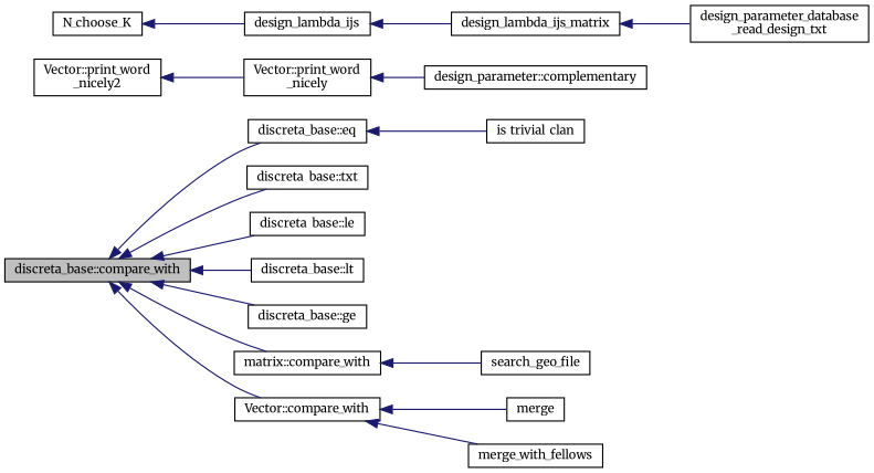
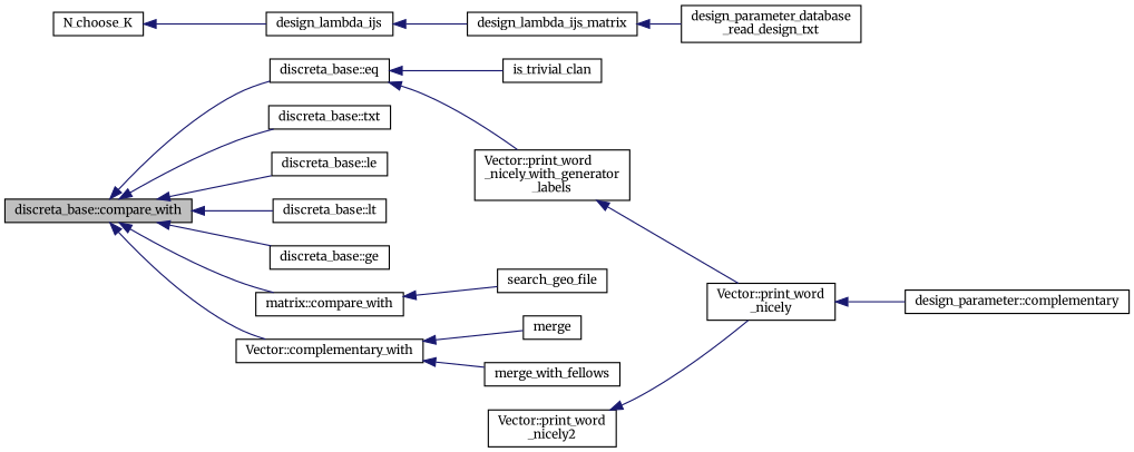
  digraph {
    fontname=Merriweather
    rankdir=LR
    node [color=black fillcolor=white fontname=Merriweather fontsize=10 shape=record style=filled]
    edge [color=midnightblue dir=back fontname=Merriweather fontsize=10 labelfontname=Helvetica labelfontsize=10 style=solid]
    n1 [fillcolor=grey75 fontcolor=black height=0.2 label="discreta_base::compare_with" width=0.4]
    n2 [height=0.2 label="discreta_base::eq" width=0.4]
    n3 [height=0.2 label="discreta_base::txt" width=0.4]
    n4 [height=0.2 label="discreta_base::le" width=0.4]
    n5 [height=0.2 label="discreta_base::lt" width=0.4]
    n6 [height=0.2 label="discreta_base::ge" width=0.4]
    n7 [height=0.2 label="matrix::compare_with" width=0.4]
-   n8 [height=0.2 label="Vector::compare_with" width=0.4]
+   n8 [height=0.2 label="Vector::complementary_with" width=0.4]
    n9 [height=0.2 label=is_trivial_clan width=0.4]
+   n10 [height=0.2 label="Vector::print_word\l_nicely_with_generator\l_labels" width=0.4]
    n11 [height=0.2 label=search_geo_file width=0.4]
    n12 [height=0.2 label=merge width=0.4]
    n13 [height=0.2 label=merge_with_fellows width=0.4]
    n14 [height=0.2 label="Vector::print_word\l_nicely2" width=0.4]
    n15 [height=0.2 label="Vector::print_word\l_nicely" width=0.4]
    n16 [height=0.2 label="design_parameter::complementary" width=0.4]
    n17 [height=0.2 label=N_choose_K width=0.4]
    n18 [height=0.2 label=design_lambda_ijs width=0.4]
    n19 [height=0.2 label=design_lambda_ijs_matrix width=0.4]
    n20 [height=0.2 label="design_parameter_database\l_read_design_txt" width=0.4]
    n1 -> n2
    n1 -> n3
    n1 -> n4
    n1 -> n5
    n1 -> n6
    n1 -> n7
    n1 -> n8
    n2 -> n9
+   n2 -> n10
    n7 -> n11
    n8 -> n12
    n8 -> n13
+   n10 -> n15
    n14 -> n15
    n15 -> n16
    n17 -> n18
    n18 -> n19
    n19 -> n20
  }
